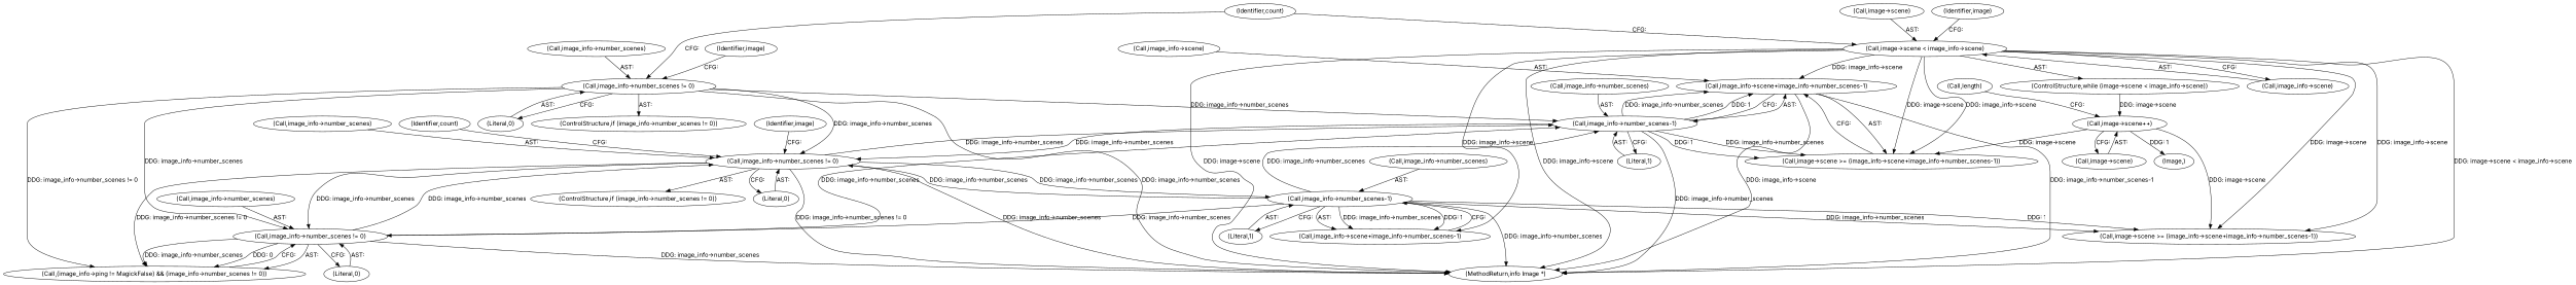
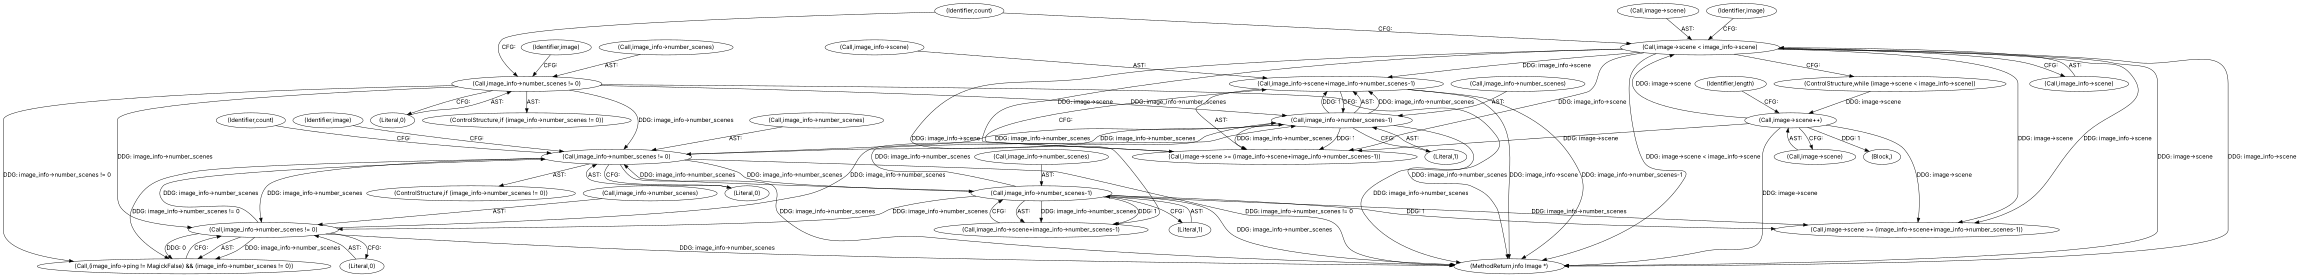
  digraph {
    fontname=Inter
    node [fontname=Inter]
    edge [fontname=Inter]
    n1 [label="(Call,image_info->scene+image_info->number_scenes-1)"]
    n2 [label="(Call,image_info->number_scenes-1)"]
    n3 [label="(Call,image->scene >= (image_info->scene+image_info->number_scenes-1))"]
    n4 [label="(MethodReturn,info Image *)"]
    n5 [label="(Call,image_info->number_scenes != 0)"]
    n6 [label="(Literal,1)"]
    n7 [label="(Call,image->scene < image_info->scene)"]
    n8 [label="(Call,image->scene >= (image_info->scene+image_info->number_scenes-1))"]
    n9 [label="(Call,image_info->scene)"]
    n10 [label="(ControlStructure,while (image->scene < image_info->scene))"]
    n11 [label="(Call,image_info->scene+image_info->number_scenes-1)"]
    n12 [label="(Call,image->scene++)"]
-   n13 [label="(Image,)"]
+   n13 [label="(Block,)"]
    n14 [label="(Call,image->scene)"]
    n15 [label="(Call,image_info->number_scenes-1)"]
    n16 [label="(Call,image_info->number_scenes != 0)"]
    n17 [label="(Call,(image_info->ping != MagickFalse) && (image_info->number_scenes != 0))"]
    n18 [label="(ControlStructure,if (image_info->number_scenes != 0))"]
    n19 [label="(Literal,0)"]
    n20 [label="(Call,image_info->number_scenes != 0)"]
    n21 [label="(Literal,0)"]
    n22 [label="(ControlStructure,if (image_info->number_scenes != 0))"]
    n23 [label="(Literal,0)"]
    n24 [label="(Literal,1)"]
    n25 [label="(Call,image_info->number_scenes)"]
    n26 [label="(Call,image_info->number_scenes)"]
-   n27 [label="(Call,length)"]
+   n27 [label="(Identifier,length)"]
    n28 [label="(Identifier,count)"]
    n29 [label="(Call,image_info->scene)"]
    n30 [label="(Call,image->scene)"]
    n31 [label="(Call,image_info->number_scenes)"]
    n32 [label="(Identifier,image)"]
    n33 [label="(Identifier,image)"]
    n34 [label="(Identifier,count)"]
    n35 [label="(Call,image_info->number_scenes)"]
    n36 [label="(Call,image_info->number_scenes)"]
    n37 [label="(Identifier,image)"]
    n1 -> n2 [label="CFG: "]
    n1 -> n3 [label="AST: "]
    n1 -> n4 [label="DDG: image_info->scene"]
    n1 -> n4 [label="DDG: image_info->number_scenes-1"]
    n2 -> n1 [label="AST: "]
    n2 -> n1 [label="DDG: image_info->number_scenes"]
    n2 -> n1 [label="DDG: 1"]
    n2 -> n3 [label="DDG: image_info->number_scenes"]
    n2 -> n3 [label="DDG: 1"]
    n2 -> n4 [label="DDG: image_info->number_scenes"]
    n2 -> n5 [label="DDG: image_info->number_scenes"]
    n2 -> n6 [label="CFG: "]
    n3 -> n1 [label="CFG: "]
    n5 -> n2 [label="DDG: image_info->number_scenes"]
    n5 -> n4 [label="DDG: image_info->number_scenes != 0"]
    n5 -> n4 [label="DDG: image_info->number_scenes"]
    n5 -> n15 [label="DDG: image_info->number_scenes"]
    n5 -> n16 [label="DDG: image_info->number_scenes"]
    n5 -> n17 [label="DDG: image_info->number_scenes != 0"]
    n5 -> n18 [label="AST: "]
    n5 -> n19 [label="CFG: "]
    n6 -> n2 [label="AST: "]
    n7 -> n1 [label="DDG: image_info->scene"]
    n7 -> n3 [label="DDG: image->scene"]
    n7 -> n3 [label="DDG: image_info->scene"]
    n7 -> n4 [label="DDG: image->scene"]
    n7 -> n4 [label="DDG: image_info->scene"]
    n7 -> n4 [label="DDG: image->scene < image_info->scene"]
    n7 -> n8 [label="DDG: image->scene"]
    n7 -> n8 [label="DDG: image_info->scene"]
    n7 -> n9 [label="CFG: "]
-   n7 -> n10 [label="AST: "]
+   n7 -> n10 [label="CFG: "]
    n7 -> n11 [label="DDG: image_info->scene"]
    n9 -> n7 [label="AST: "]
    n10 -> n12 [label="DDG: image->scene"]
    n11 -> n15 [label="CFG: "]
    n12 -> n3 [label="DDG: image->scene"]
+   n12 -> n4 [label="DDG: image->scene"]
+   n12 -> n7 [label="DDG: image->scene"]
    n12 -> n8 [label="DDG: image->scene"]
    n12 -> n13 [label="DDG: 1"]
    n12 -> n14 [label="CFG: "]
    n14 -> n12 [label="AST: "]
    n15 -> n2 [label="DDG: image_info->number_scenes"]
    n15 -> n4 [label="DDG: image_info->number_scenes"]
    n15 -> n5 [label="DDG: image_info->number_scenes"]
    n15 -> n8 [label="DDG: image_info->number_scenes"]
    n15 -> n8 [label="DDG: 1"]
    n15 -> n11 [label="AST: "]
    n15 -> n11 [label="DDG: image_info->number_scenes"]
    n15 -> n11 [label="DDG: 1"]
    n15 -> n16 [label="DDG: image_info->number_scenes"]
    n15 -> n24 [label="CFG: "]
    n16 -> n2 [label="DDG: image_info->number_scenes"]
    n16 -> n4 [label="DDG: image_info->number_scenes"]
    n16 -> n5 [label="DDG: image_info->number_scenes"]
    n16 -> n17 [label="AST: "]
    n16 -> n17 [label="DDG: image_info->number_scenes"]
    n16 -> n17 [label="DDG: 0"]
    n16 -> n23 [label="CFG: "]
    n17 -> n16 [label="CFG: "]
    n19 -> n5 [label="AST: "]
    n20 -> n2 [label="DDG: image_info->number_scenes"]
    n20 -> n4 [label="DDG: image_info->number_scenes"]
    n20 -> n5 [label="DDG: image_info->number_scenes"]
    n20 -> n16 [label="DDG: image_info->number_scenes"]
    n20 -> n17 [label="DDG: image_info->number_scenes != 0"]
    n20 -> n21 [label="CFG: "]
    n20 -> n22 [label="AST: "]
    n21 -> n20 [label="AST: "]
    n23 -> n16 [label="AST: "]
    n24 -> n15 [label="AST: "]
    n25 -> n20 [label="AST: "]
    n26 -> n16 [label="AST: "]
    n27 -> n12 [label="CFG: "]
    n28 -> n7 [label="CFG: "]
    n28 -> n20 [label="CFG: "]
    n29 -> n1 [label="AST: "]
    n30 -> n7 [label="AST: "]
    n31 -> n5 [label="AST: "]
    n32 -> n20 [label="CFG: "]
    n33 -> n7 [label="CFG: "]
    n34 -> n5 [label="CFG: "]
    n35 -> n15 [label="AST: "]
    n36 -> n2 [label="AST: "]
    n37 -> n5 [label="CFG: "]
  }
